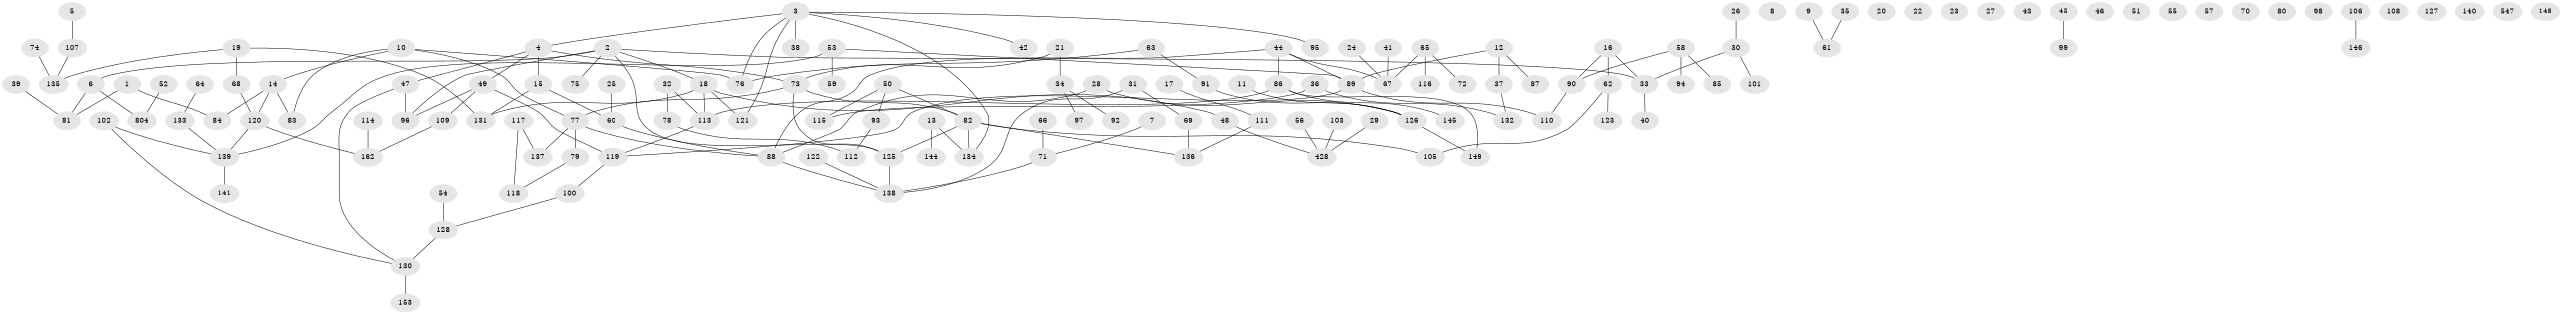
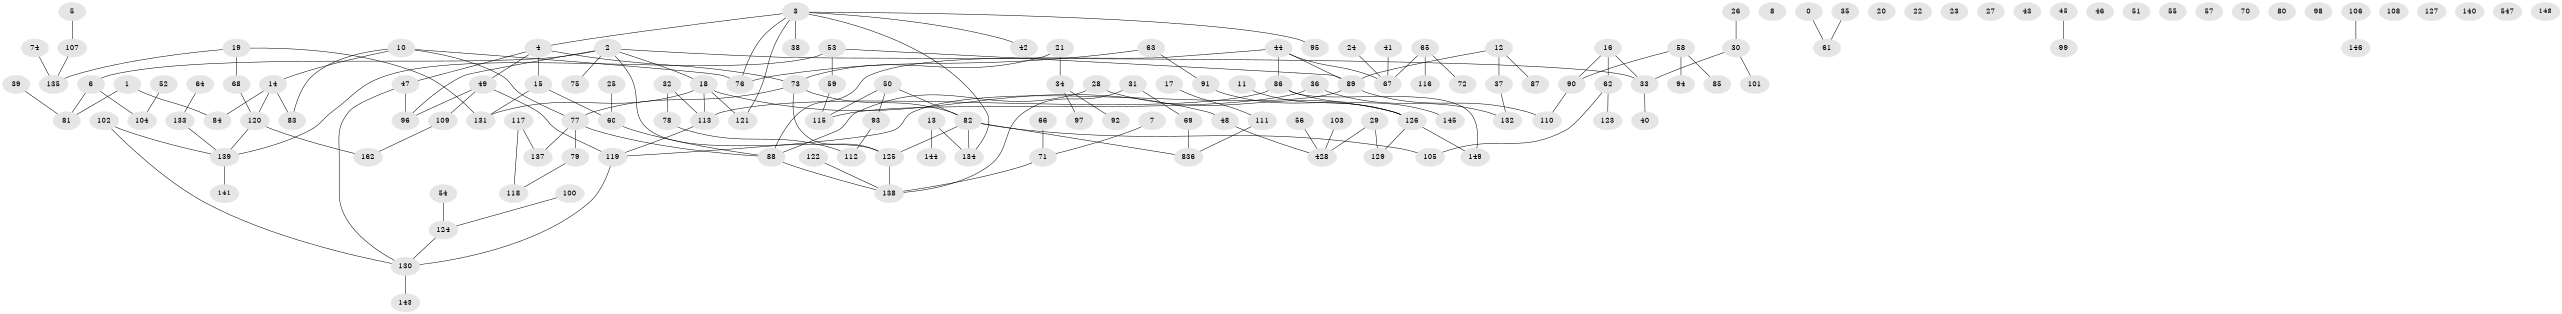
  graph {
    node [color=gray90 style=filled]
    1
    81
    84
    2
    6
    18
    33
    75
    96
    125
-   104 [label=804]
+   104
    121
    131
    48
    113
    40
    138
    3
    4
    38
    42
    76
    95
    134
    15
    47
    49
    73
    60
    130
    109
    119
    77
    82
    5
    107
    135
    7
    71
    8
-   9
+   9 [label=0]
    61
    10
    14
    83
    120
    88
    79
    137
    11
    126
+   129
    149
    12
    37
    87
    89
    132
    110
    13
    144
    139
    n63 [label=162]
    16
    62
    90
    105
    123
    17
    111
-   136
+   136 [label=836]
    n72 [label=428]
    19
    68
    20
    21
    34
    92
    97
    22
    23
    24
    67
    25
    26
    30
    101
    27
    28
    29
    31
    69
    32
    78
    112
    35
    36
    115
    39
    41
    43
    44
    86
    145
    45
    99
    46
-   143 [label=153]
+   143
    50
    93
    51
    52
    53
    59
    100
-   124 [label=128]
+   124
    141
    54
    55
    56
    57
    58
    85
    94
    63
    91
    64
    133
    65
    72
    116
    66
    70
    74
    118
    80
    98
    102
    103
    106
    146
    108
-   114
    117
    122
    127
    140
    n148 [label=547]
    148
    1 -- 81
    1 -- 84
    2 -- 6
    2 -- 18
    2 -- 33
    2 -- 75
    2 -- 96
    2 -- 125
    6 -- 81
    6 -- 104
    18 -- 121
    18 -- 131
    18 -- 48
    18 -- 113
    33 -- 40
    125 -- 138
    48 -- n72
    113 -- 119
    3 -- 121
    3 -- 4
    3 -- 38
    3 -- 42
    3 -- 76
    3 -- 95
    3 -- 134
    4 -- 15
    4 -- 47
    4 -- 49
    4 -- 73
    15 -- 131
    15 -- 60
    47 -- 96
    47 -- 130
    49 -- 96
    49 -- 109
    49 -- 119
    73 -- 125
    73 -- 77
    73 -- 82
    60 -- 88
    130 -- 143
    109 -- n63
-   119 -- 100
+   119 -- 130
    77 -- 88
    77 -- 79
    77 -- 137
    82 -- 125
    82 -- 134
    82 -- 105
    82 -- 136
    5 -- 107
    107 -- 135
    7 -- 71
    71 -- 138
    9 -- 61
    10 -- 76
    10 -- 77
    10 -- 14
    10 -- 83
    14 -- 84
    14 -- 83
    14 -- 120
    120 -- 139
    120 -- n63
    88 -- 138
    79 -- 118
    11 -- 126
+   126 -- 129
    126 -- 149
    12 -- 37
    12 -- 87
    12 -- 89
    37 -- 132
    89 -- 119
    89 -- 110
    13 -- 134
    13 -- 144
    139 -- 141
    16 -- 33
    16 -- 62
    16 -- 90
    62 -- 105
    62 -- 123
    90 -- 110
    17 -- 111
    111 -- 136
    19 -- 131
    19 -- 135
    19 -- 68
    68 -- 120
    21 -- 73
    21 -- 34
    34 -- 92
    34 -- 97
    24 -- 67
    25 -- 60
    26 -- 30
    30 -- 33
    30 -- 101
    28 -- 88
    28 -- 126
+   29 -- 129
    29 -- n72
    31 -- 138
    31 -- 69
    69 -- 136
    32 -- 113
    32 -- 78
    78 -- 112
    35 -- 61
    36 -- 132
    36 -- 115
    39 -- 81
    41 -- 67
    44 -- 88
    44 -- 89
    44 -- 67
    44 -- 86
    86 -- 113
    86 -- 149
    86 -- 145
    45 -- 99
    50 -- 82
    50 -- 115
    50 -- 93
    93 -- 112
    52 -- 104
    53 -- 89
    53 -- 139
    53 -- 59
+   59 -- 115
    100 -- 124
    124 -- 130
    54 -- 124
    56 -- n72
    58 -- 90
    58 -- 85
    58 -- 94
    63 -- 76
    63 -- 91
    91 -- 126
    64 -- 133
    133 -- 139
    65 -- 67
    65 -- 72
    65 -- 116
    66 -- 71
    74 -- 135
    102 -- 130
    102 -- 139
    103 -- n72
    106 -- 146
-   114 -- n63
    117 -- 137
    117 -- 118
    122 -- 138
  }
